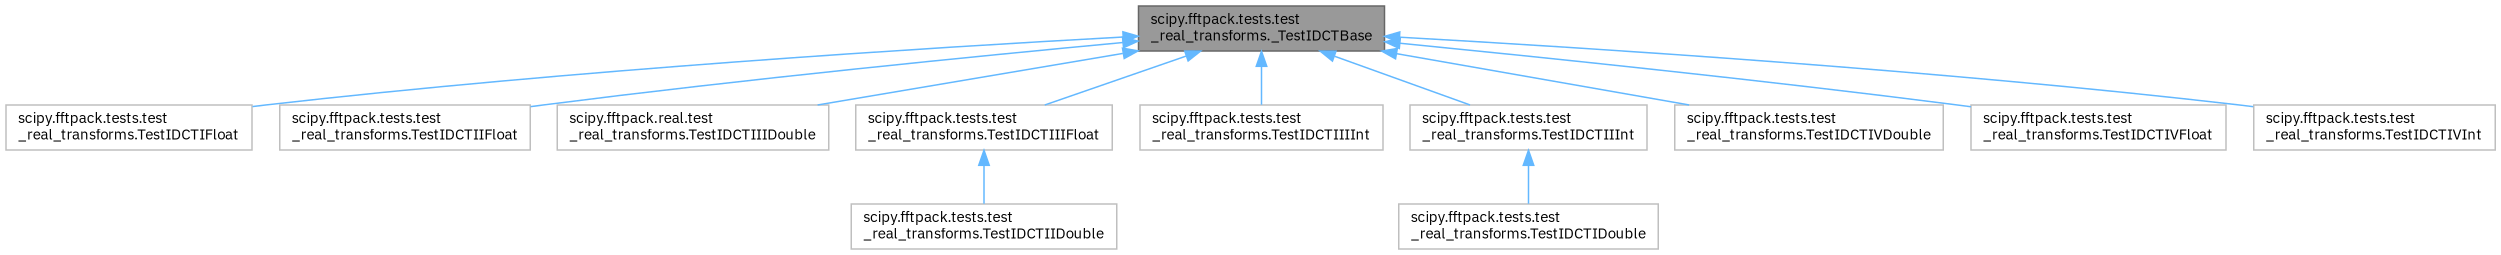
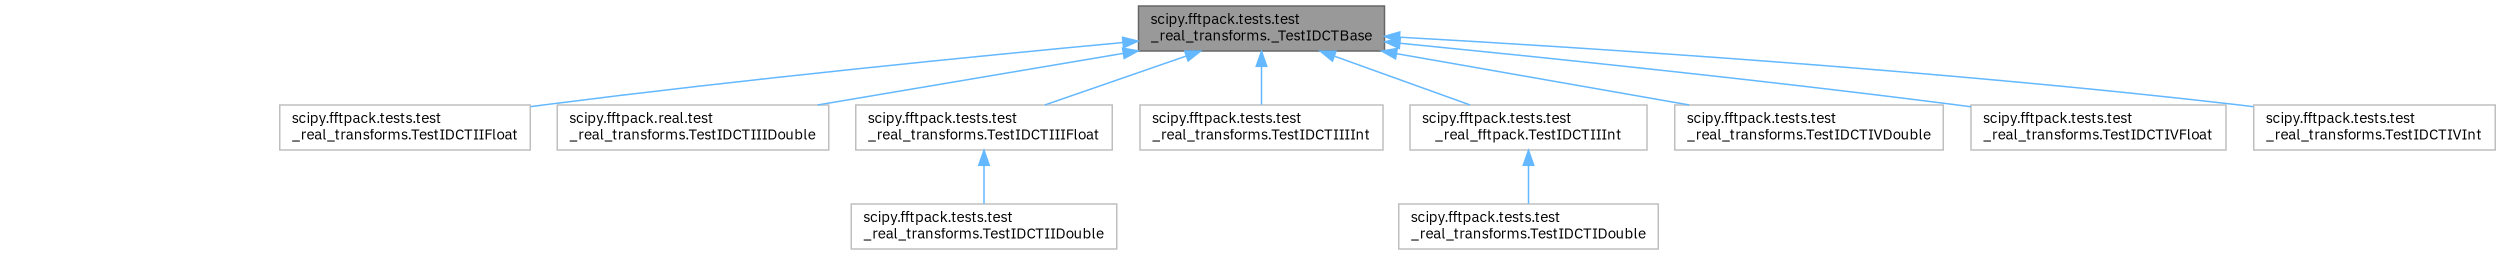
  digraph {
    fontname="IBM Plex Sans"
    rankdir=TB
    node [color=grey75 fillcolor=white fontname="IBM Plex Sans" fontsize=10 shape=box style=filled]
    edge [color=steelblue1 dir=back fontname="IBM Plex Sans" fontsize=10 labelfontname=Helvetica labelfontsize=10 style=solid]
    n1 [color=gray40 fillcolor=grey60 fontcolor=black height=0.2 label="scipy.fftpack.tests.test\l_real_transforms._TestIDCTBase" width=0.4]
-   n2 [height=0.2 label="scipy.fftpack.tests.test\l_real_transforms.TestIDCTIFloat" width=0.4]
    n3 [height=0.2 label="scipy.fftpack.tests.test\l_real_transforms.TestIDCTIIFloat" width=0.4]
    n4 [height=0.2 label="scipy.fftpack.real.test\l_real_transforms.TestIDCTIIIDouble" width=0.4]
    n5 [height=0.2 label="scipy.fftpack.tests.test\l_real_transforms.TestIDCTIIIFloat" width=0.4]
    n6 [height=0.2 label="scipy.fftpack.tests.test\l_real_transforms.TestIDCTIIIInt" width=0.4]
-   n7 [height=0.2 label="scipy.fftpack.tests.test\l_real_transforms.TestIDCTIIInt" width=0.4]
+   n7 [height=0.2 label="scipy.fftpack.tests.test\l_real_fftpack.TestIDCTIIInt" width=0.4]
    n8 [height=0.2 label="scipy.fftpack.tests.test\l_real_transforms.TestIDCTIVDouble" width=0.4]
    n9 [height=0.2 label="scipy.fftpack.tests.test\l_real_transforms.TestIDCTIVFloat" width=0.4]
    n10 [height=0.2 label="scipy.fftpack.tests.test\l_real_transforms.TestIDCTIVInt" width=0.4]
    n11 [height=0.2 label="scipy.fftpack.tests.test\l_real_transforms.TestIDCTIDouble" width=0.4]
    n12 [height=0.2 label="scipy.fftpack.tests.test\l_real_transforms.TestIDCTIIDouble" width=0.4]
-   n1 -> n2
    n1 -> n3
    n1 -> n4
    n1 -> n5
    n1 -> n6
    n1 -> n7
    n1 -> n8
    n1 -> n9
    n1 -> n10
    n5 -> n12
    n7 -> n11
  }
